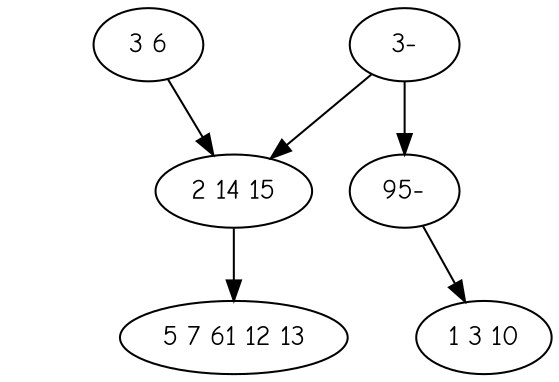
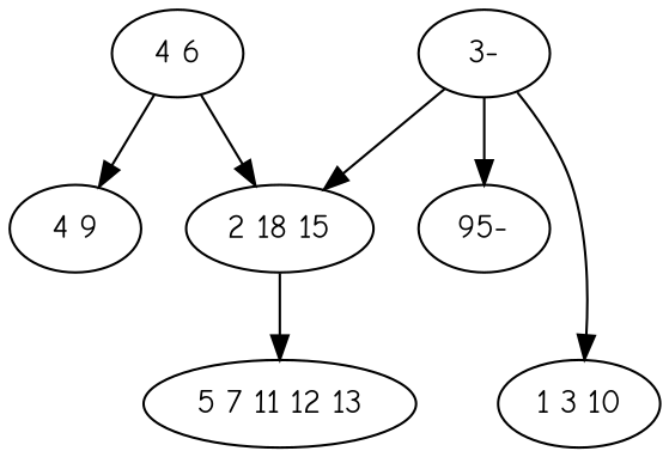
  digraph {
    fontname="Comic Neue"
    node [fontname="Comic Neue"]
    edge [fontname="Comic Neue"]
-   n1 [label="3 6"]
-   n3 [label="2 14 15"]
-   n4 [label="5 7 61 12 13"]
+   n1 [label="4 6"]
+   n2 [label="4 9"]
+   n3 [label="2 18 15"]
+   n4 [label="5 7 11 12 13"]
    n5 [label="3-"]
    n6 [label="95-"]
    n7 [label="1 3 10"]
+   n1 -> n2
    n1 -> n3
    n3 -> n4
    n5 -> n3
    n5 -> n6
-   n6 -> n7
+   n5 -> n7
  }
